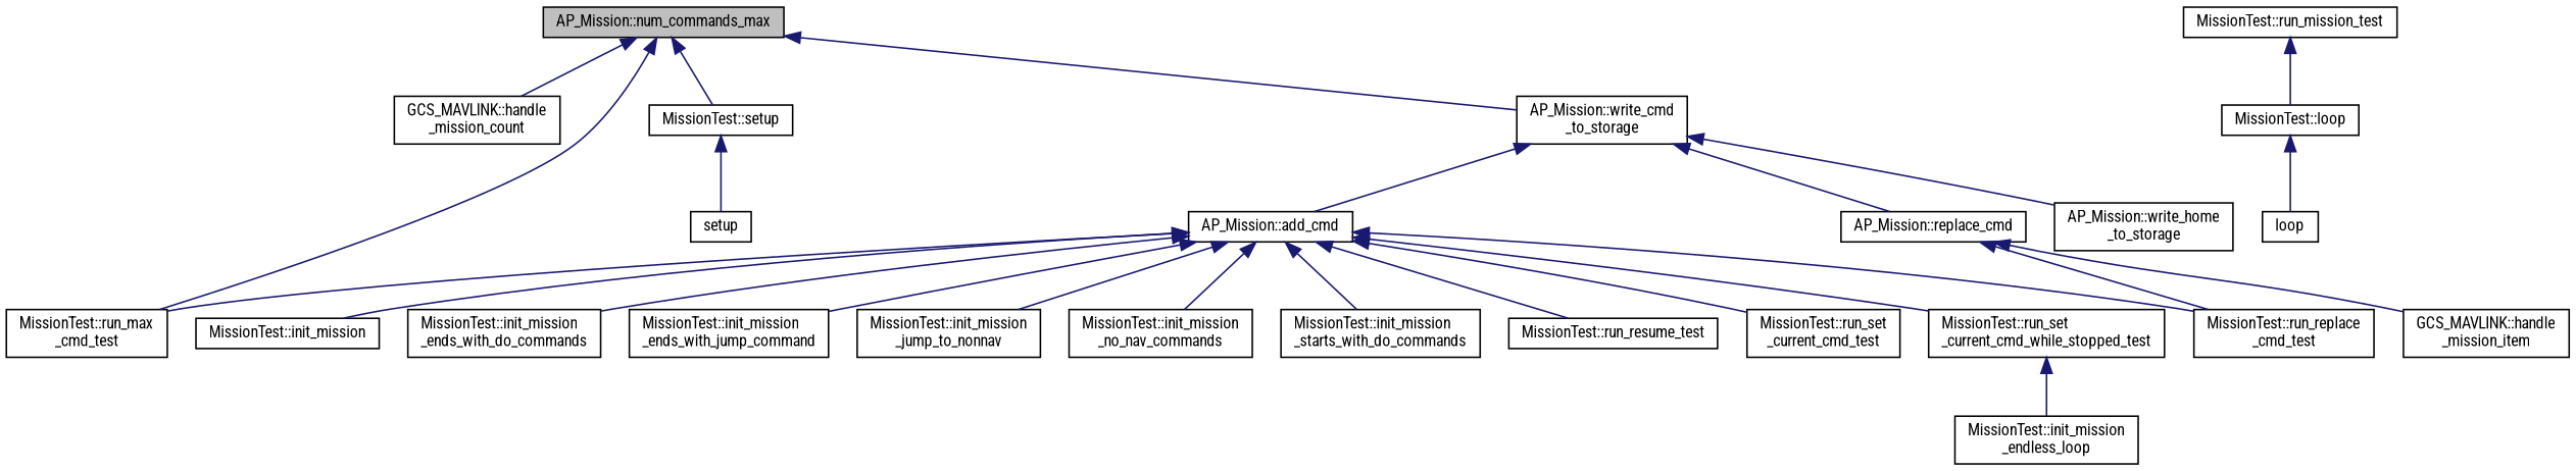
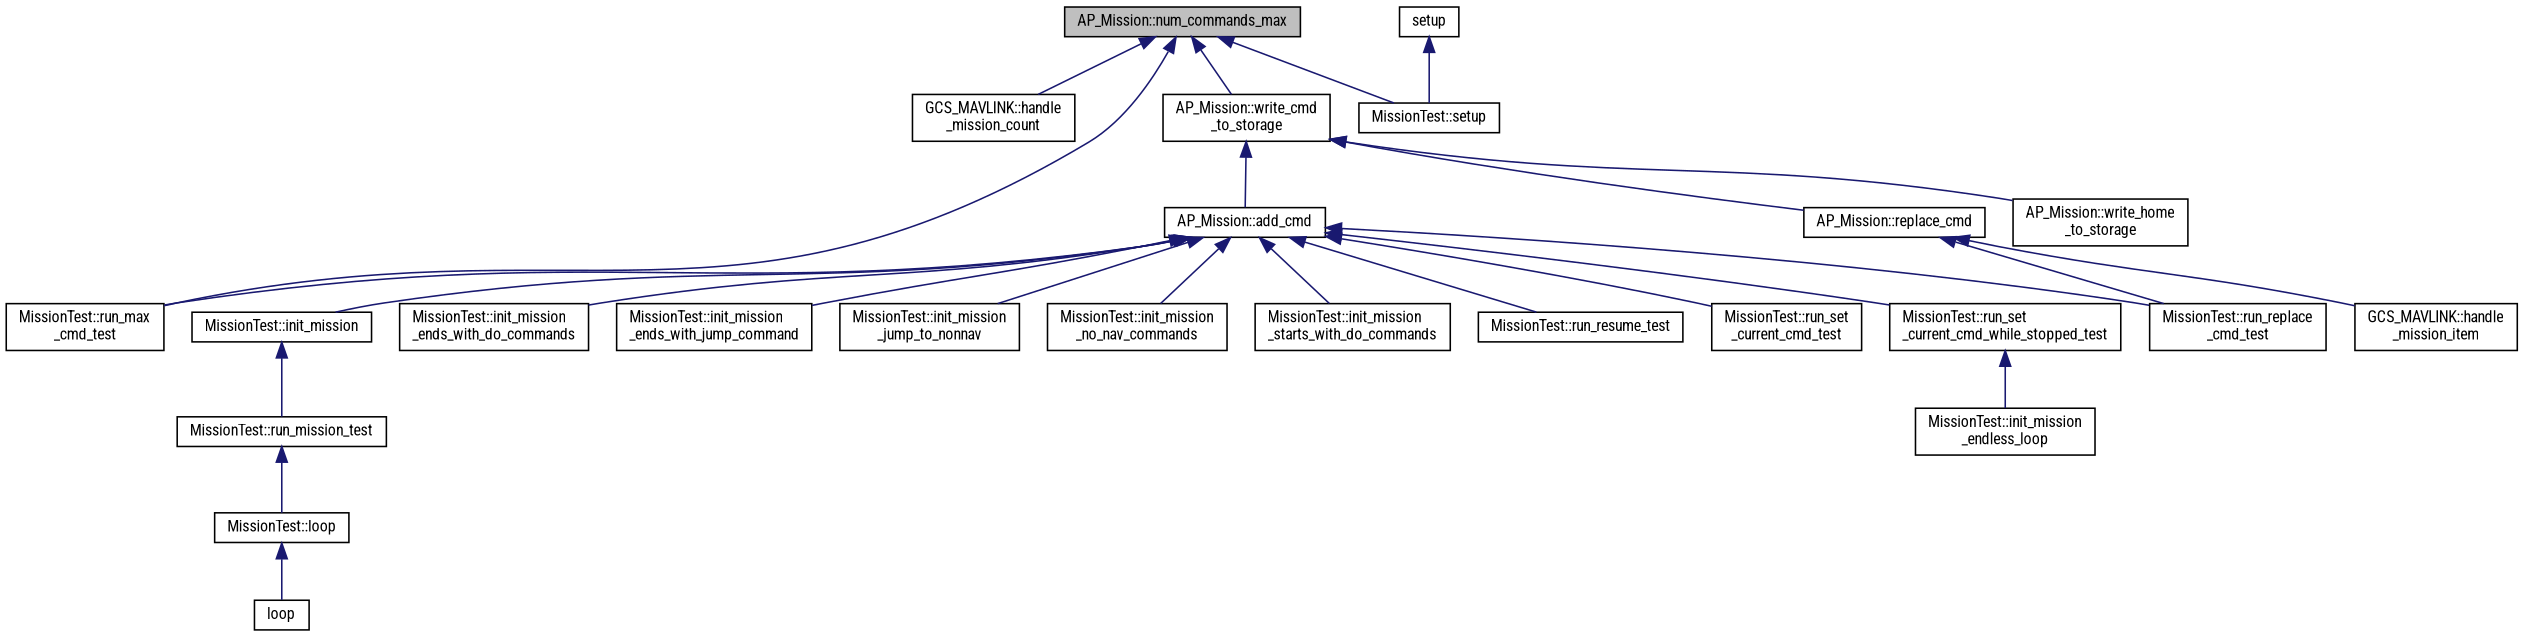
  digraph {
    fontname="Roboto Condensed"
    rankdir=TB
    node [color=black fillcolor=white fontname="Roboto Condensed" fontsize=10 shape=record style=filled]
    edge [color=midnightblue dir=back fontname="Roboto Condensed" fontsize=10 labelfontname=Helvetica labelfontsize=10 style=solid]
    n1 [fillcolor=grey75 fontcolor=black height=0.2 label="AP_Mission::num_commands_max" width=0.4]
    n2 [height=0.2 label="GCS_MAVLINK::handle\l_mission_count" width=0.4]
    n3 [height=0.2 label="MissionTest::run_max\l_cmd_test" width=0.4]
    n4 [height=0.2 label="MissionTest::setup" width=0.4]
    n5 [height=0.2 label="AP_Mission::write_cmd\l_to_storage" width=0.4]
    n6 [height=0.2 label=setup width=0.4]
    n7 [height=0.2 label="AP_Mission::add_cmd" width=0.4]
    n8 [height=0.2 label="AP_Mission::replace_cmd" width=0.4]
    n9 [height=0.2 label="AP_Mission::write_home\l_to_storage" width=0.4]
    n10 [height=0.2 label="MissionTest::init_mission" width=0.4]
    n11 [height=0.2 label="MissionTest::init_mission\l_ends_with_do_commands" width=0.4]
    n12 [height=0.2 label="MissionTest::init_mission\l_ends_with_jump_command" width=0.4]
    n13 [height=0.2 label="MissionTest::init_mission\l_jump_to_nonnav" width=0.4]
    n14 [height=0.2 label="MissionTest::init_mission\l_no_nav_commands" width=0.4]
    n15 [height=0.2 label="MissionTest::init_mission\l_starts_with_do_commands" width=0.4]
    n16 [height=0.2 label="MissionTest::run_replace\l_cmd_test" width=0.4]
    n17 [height=0.2 label="MissionTest::run_resume_test" width=0.4]
    n18 [height=0.2 label="MissionTest::run_set\l_current_cmd_test" width=0.4]
    n19 [height=0.2 label="MissionTest::run_set\l_current_cmd_while_stopped_test" width=0.4]
    n20 [height=0.2 label="GCS_MAVLINK::handle\l_mission_item" width=0.4]
    n21 [height=0.2 label="MissionTest::run_mission_test" width=0.4]
    n22 [height=0.2 label="MissionTest::init_mission\l_endless_loop" width=0.4]
    n23 [height=0.2 label="MissionTest::loop" width=0.4]
    n24 [height=0.2 label=loop width=0.4]
    n1 -> n2
    n1 -> n3
    n1 -> n4
    n1 -> n5
-   n4 -> n6
+   n6 -> n4
    n5 -> n7
    n5 -> n8
    n5 -> n9
    n7 -> n3
    n7 -> n10
    n7 -> n11
    n7 -> n12
    n7 -> n13
    n7 -> n14
    n7 -> n15
    n7 -> n16
    n7 -> n17
    n7 -> n18
    n7 -> n19
    n8 -> n16
    n8 -> n20
+   n10 -> n21
    n19 -> n22
    n21 -> n23
    n23 -> n24
  }
